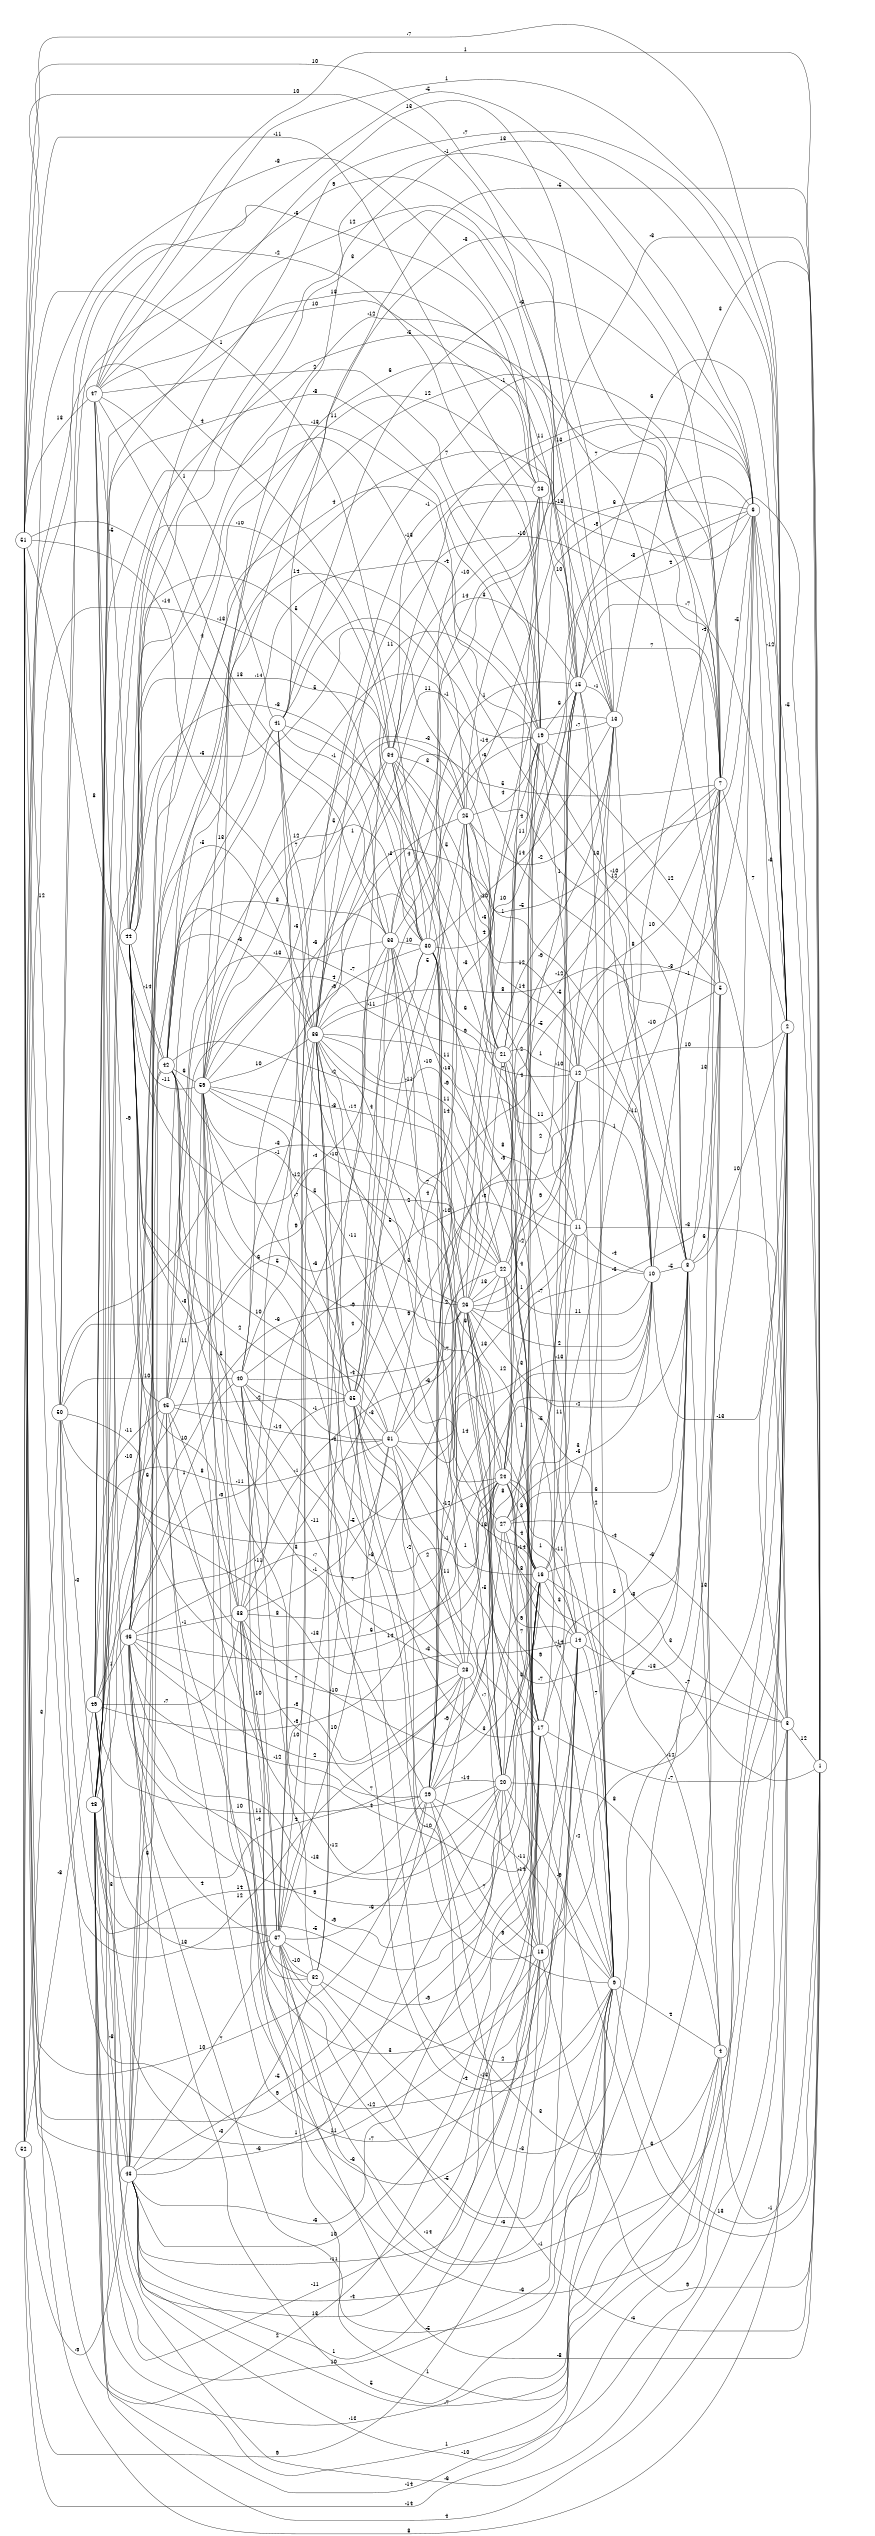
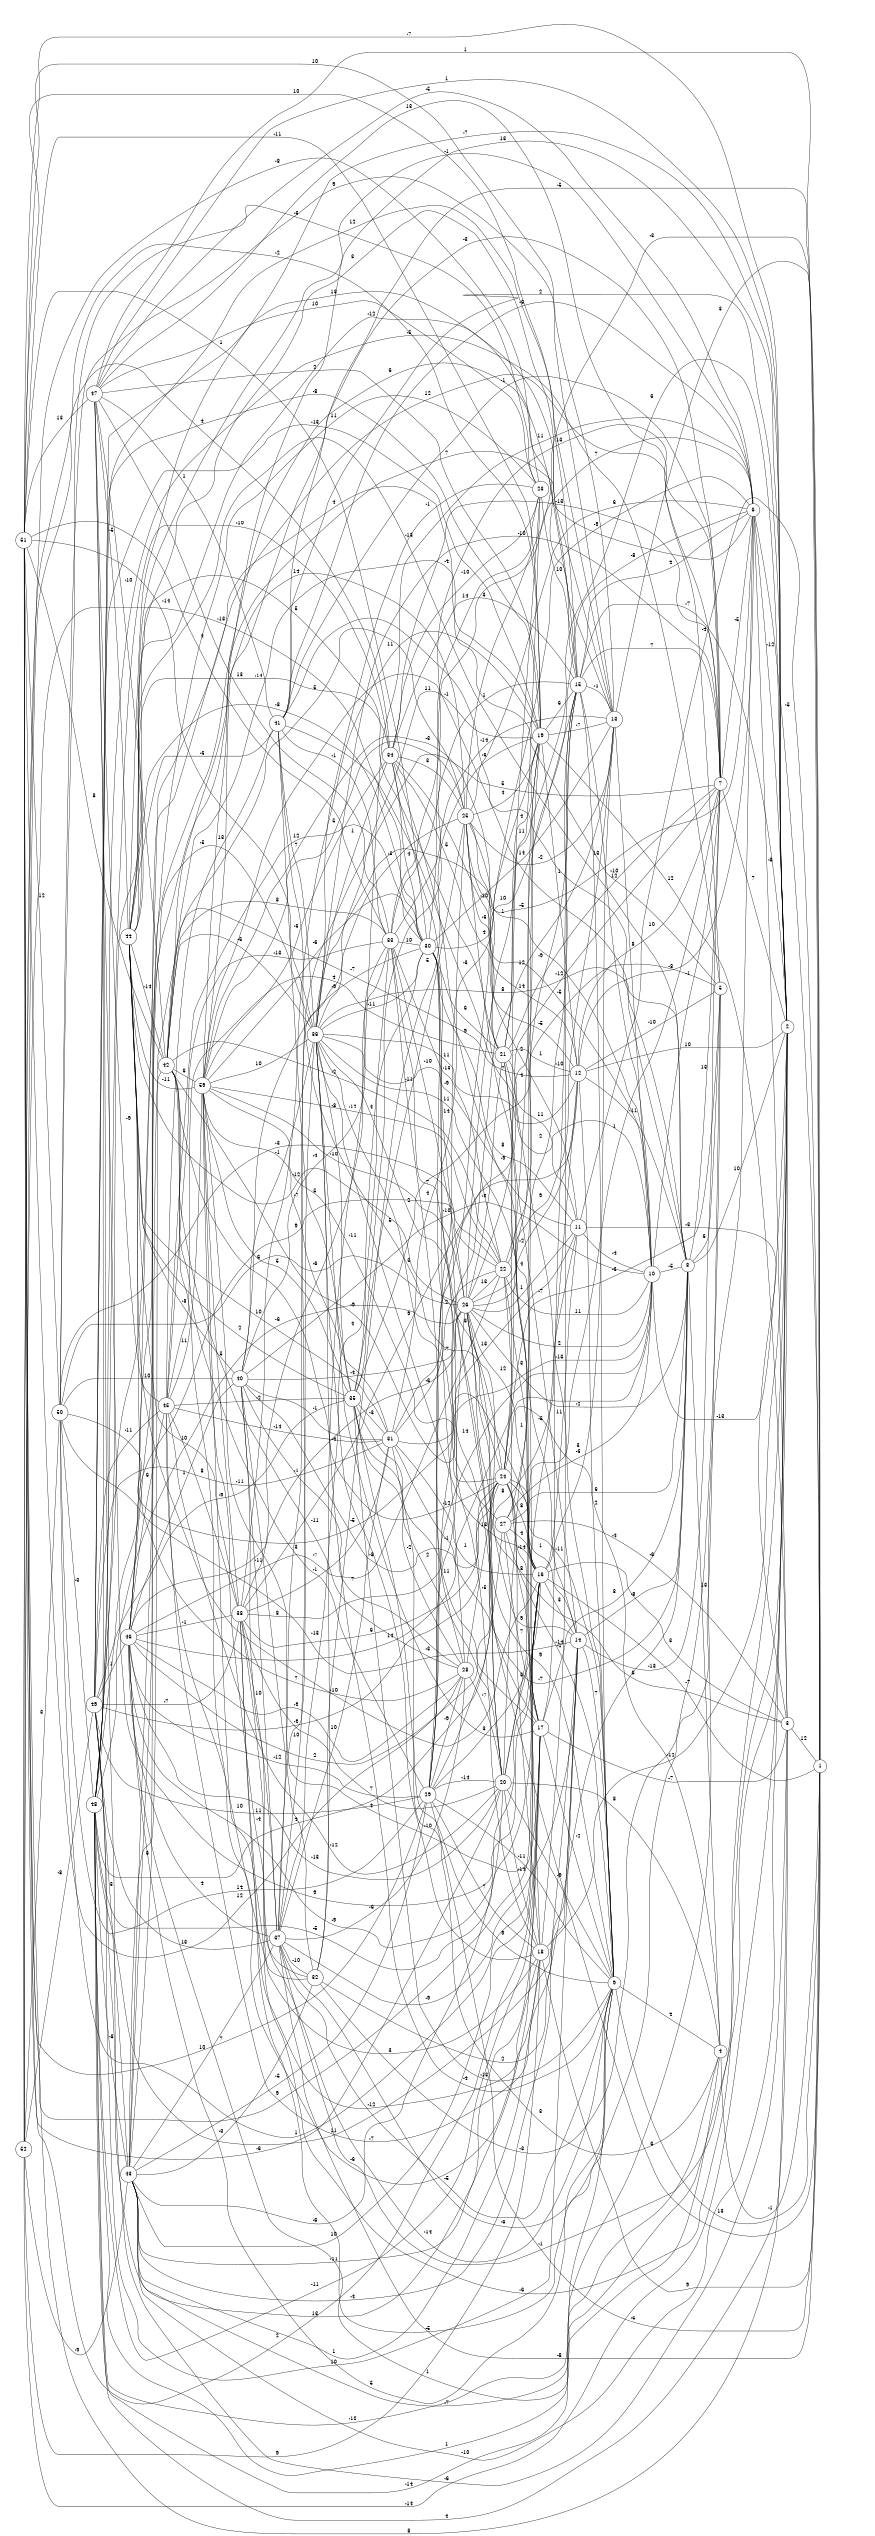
  graph {
    fontname="Helvetica,Arial,sans-serif"
    rankdir=LR
    node [shape=circle]
    52
    2
    18
    19
    23
    30
    34
    43
    49
    50
    15
    1
    3
    13
    12
    20
    28
    6
    21
    11
    16
    7
    25
    17
    29
    42
    14
    37
    32
    24
    31
    35
    38
    45
    46
    10
    22
    26
    40
    48
    9
    8
    5
    4
    33
    36
    n47 [label=59]
    41
    27
    51
    47
    44
    52 -- 2 [label=-14]
    52 -- 18 [label=9]
    52 -- 19 [label=-2]
    52 -- 23 [label=-8]
    52 -- 30 [label=-13]
    52 -- 34 [label=4]
    52 -- 43 [label=-9]
    52 -- 49 [label=-8]
    52 -- 50 [label=3]
    18 -- 2 [label=-12]
    18 -- 15 [label=-1]
    18 -- 1 [label=9]
    19 -- 15 [label=6]
    19 -- 3 [label=12]
    19 -- 13 [label=-7]
    19 -- 12 [label=1]
    23 -- 15 [label=10]
    30 -- 18 [label=-5]
    30 -- 19 [label=4]
    30 -- 13 [label=14]
    30 -- 20 [label=14]
    30 -- 28 [label=-7]
    30 -- 6 [label=7]
    30 -- 21 [label=6]
    30 -- 11 [label=8]
    34 -- 23 [label=-10]
    34 -- 30 [label=4]
    34 -- 15 [label=3]
    34 -- 12 [label=-10]
    34 -- 20 [label=14]
    34 -- 21 [label=5]
    34 -- 16 [label=9]
    34 -- 7 [label=-13]
    34 -- 25 [label=3]
    43 -- 2 [label=-10]
    43 -- 18 [label=1]
    43 -- 23 [label=11]
    43 -- 12 [label=-7]
    43 -- 20 [label=-6]
    43 -- 6 [label=-7]
    43 -- 16 [label=10]
    43 -- 25 [label=14]
    43 -- 17 [label=-11]
    43 -- 29 [label=-5]
    43 -- 42 [label=6]
    43 -- 14 [label=-4]
    43 -- 37 [label=10]
    43 -- 32 [label=-3]
    49 -- 19 [label=-8]
    49 -- 43 [label=3]
    49 -- 15 [label=13]
    49 -- 13 [label=12]
    49 -- 17 [label=13]
    49 -- 29 [label=11]
    49 -- 14 [label=10]
    49 -- 37 [label=13]
    49 -- 24 [label=-9]
    49 -- 31 [label=-11]
    49 -- 35 [label=-9]
    49 -- 38 [label=-7]
    49 -- 45 [label=-11]
    49 -- 46 [label=1]
    50 -- 23 [label=-6]
    50 -- 13 [label=9]
    50 -- 16 [label=1]
    50 -- 29 [label=14]
    50 -- 14 [label=-13]
    50 -- 10 [label=-5]
    50 -- 22 [label=-3]
    50 -- 26 [label=6]
    50 -- 40 [label=10]
    50 -- 48 [label=-3]
    15 -- 2 [label=-7]
    15 -- 13 [label=-1]
    15 -- 6 [label=4]
    15 -- 7 [label=7]
    15 -- 10 [label=12]
    15 -- 9 [label=13]
    3 -- 1 [label=12]
    13 -- 1 [label=3]
    13 -- 10 [label=8]
    12 -- 2 [label=10]
    12 -- 6 [label=-8]
    12 -- 7 [label=10]
    12 -- 9 [label=2]
    12 -- 8 [label=-11]
    12 -- 5 [label=-10]
    20 -- 18 [label=-14]
    20 -- 19 [label=1]
    20 -- 12 [label=-5]
    20 -- 7 [label=1]
    20 -- 9 [label=-9]
    20 -- 4 [label=8]
    28 -- 20 [label=-7]
    28 -- 24 [label=13]
    6 -- 2 [label=-12]
    6 -- 1 [label=-5]
    6 -- 3 [label=-8]
    21 -- 2 [label=6]
    21 -- 19 [label=4]
    21 -- 12 [label=1]
    21 -- 11 [label=11]
    21 -- 7 [label=-10]
    21 -- 17 [label=4]
    21 -- 14 [label=-7]
    21 -- 9 [label=-13]
    11 -- 1 [label=-4]
    11 -- 3 [label=-3]
    11 -- 10 [label=-4]
    16 -- 1 [label=-7]
    16 -- 3 [label=3]
    16 -- 13 [label=3]
    16 -- 11 [label=11]
    16 -- 14 [label=3]
    7 -- 2 [label=7]
    7 -- 6 [label=-5]
    25 -- 19 [label=4]
    25 -- 1 [label=-3]
    25 -- 13 [label=-2]
    25 -- 12 [label=14]
    25 -- 6 [label=6]
    25 -- 21 [label=-6]
    25 -- 11 [label=2]
    25 -- 17 [label=7]
    25 -- 10 [label=-5]
    17 -- 15 [label=-10]
    17 -- 3 [label=-7]
    17 -- 9 [label=-2]
    17 -- 8 [label=8]
    29 -- 18 [label=7]
    29 -- 15 [label=10]
    29 -- 1 [label=-5]
    29 -- 13 [label=12]
    29 -- 20 [label=-14]
    29 -- 28 [label=-9]
    29 -- 6 [label=-9]
    29 -- 11 [label=8]
    29 -- 16 [label=3]
    29 -- 26 [label=-1]
    29 -- 9 [label=-11]
    42 -- 18 [label=-6]
    42 -- 13 [label=6]
    42 -- 28 [label=-11]
    42 -- 16 [label=-9]
    42 -- 25 [label=5]
    42 -- 29 [label=3]
    42 -- 24 [label=-4]
    42 -- 22 [label=-2]
    42 -- 5 [label=-4]
    42 -- 33 [label=8]
    42 -- 36 [label=-6]
    42 -- n47 [label=6]
    14 -- 7 [label=-13]
    14 -- 9 [label=7]
    14 -- 8 [label=-8]
    37 -- 2 [label=-1]
    37 -- 30 [label=4]
    37 -- 1 [label=-8]
    37 -- 28 [label=-6]
    37 -- 6 [label=-5]
    37 -- 7 [label=5]
    37 -- 14 [label=-9]
    37 -- 32 [label=-10]
    37 -- 31 [label=10]
    37 -- 9 [label=-5]
    37 -- 5 [label=-6]
    37 -- 36 [label=10]
    32 -- 19 [label=5]
    32 -- 6 [label=11]
    32 -- 8 [label=2]
    32 -- 5 [label=-3]
    24 -- 18 [label=3]
    24 -- 23 [label=11]
    24 -- 6 [label=-8]
    24 -- 16 [label=8]
    24 -- 17 [label=8]
    24 -- 14 [label=1]
    24 -- 9 [label=-11]
    24 -- 5 [label=-3]
    24 -- 4 [label=-4]
    31 -- 11 [label=13]
    31 -- 16 [label=1]
    31 -- 7 [label=-12]
    31 -- 25 [label=7]
    31 -- 22 [label=2]
    31 -- 9 [label=9]
    31 -- 8 [label=-7]
    35 -- 13 [label=-14]
    35 -- 20 [label=2]
    35 -- 28 [label=-2]
    35 -- 25 [label=-11]
    35 -- 17 [label=11]
    35 -- 31 [label=-3]
    35 -- 9 [label=-13]
    35 -- 5 [label=-5]
    35 -- 4 [label=3]
    35 -- 33 [label=4]
    38 -- 2 [label=-6]
    38 -- 18 [label=3]
    38 -- 19 [label=11]
    38 -- 12 [label=9]
    38 -- 20 [label=7]
    38 -- 37 [label=10]
    38 -- 24 [label=6]
    38 -- 31 [label=-1]
    38 -- 10 [label=-12]
    38 -- 9 [label=-5]
    38 -- 33 [label=-6]
    45 -- 30 [label=12]
    45 -- 20 [label=-12]
    45 -- 21 [label=4]
    45 -- 14 [label=-7]
    45 -- 32 [label=10]
    45 -- 31 [label=-14]
    45 -- 35 [label=-2]
    45 -- 38 [label=8]
    45 -- 33 [label=-13]
    45 -- n47 [label=11]
    45 -- 41 [label=13]
    46 -- 19 [label=4]
    46 -- 20 [label=-13]
    46 -- 28 [label=-9]
    46 -- 6 [label=7]
    46 -- 16 [label=-9]
    46 -- 7 [label=12]
    46 -- 29 [label=-12]
    46 -- 37 [label=4]
    46 -- 24 [label=2]
    46 -- 38 [label=-1]
    46 -- 45 [label=6]
    46 -- 10 [label=14]
    46 -- 22 [label=-7]
    46 -- 26 [label=-1]
    46 -- 40 [label=1]
    46 -- 9 [label=5]
    46 -- 4 [label=1]
    10 -- 2 [label=-13]
    10 -- 7 [label=-1]
    10 -- 8 [label=-5]
    22 -- 18 [label=-14]
    22 -- 19 [label=4]
    22 -- 15 [label=-9]
    22 -- 16 [label=3]
    22 -- 10 [label=11]
    26 -- 19 [label=-9]
    26 -- 23 [label=1]
    26 -- 1 [label=6]
    26 -- 3 [label=6]
    26 -- 13 [label=9]
    26 -- 12 [label=-2]
    26 -- 21 [label=-9]
    26 -- 11 [label=1]
    26 -- 16 [label=12]
    26 -- 14 [label=9]
    26 -- 10 [label=2]
    26 -- 22 [label=13]
    26 -- 9 [label=9]
    26 -- 8 [label=-2]
    40 -- 30 [label=-9]
    40 -- 28 [label=7]
    40 -- 37 [label=-11]
    40 -- 32 [label=8]
    40 -- 24 [label=-8]
    40 -- 31 [label=-1]
    40 -- 10 [label=-10]
    40 -- 26 [label=-4]
    40 -- 9 [label=-14]
    40 -- 33 [label=-4]
    40 -- 36 [label=-1]
    48 -- 2 [label=1]
    48 -- 19 [label=-13]
    48 -- 34 [label=-10]
    48 -- 43 [label=-8]
    48 -- 3 [label=4]
    48 -- 21 [label=5]
    48 -- 16 [label=-5]
    48 -- 17 [label=-11]
    48 -- 14 [label=11]
    48 -- 22 [label=9]
    48 -- 26 [label=-6]
    48 -- 9 [label=-10]
    48 -- 5 [label=-5]
    48 -- 4 [label=-14]
    48 -- 36 [label=-5]
    48 -- 27 [label=4]
    9 -- 1 [label=13]
    9 -- 4 [label=4]
    8 -- 2 [label=10]
    8 -- 7 [label=13]
    8 -- 5 [label=6]
    8 -- 4 [label=13]
    4 -- 1 [label=-1]
    33 -- 23 [label=14]
    33 -- 30 [label=10]
    33 -- 15 [label=1]
    33 -- 28 [label=4]
    33 -- 7 [label=13]
    33 -- 17 [label=6]
    33 -- 22 [label=-13]
    33 -- 26 [label=-10]
    36 -- 18 [label=-10]
    36 -- 19 [label=11]
    36 -- 23 [label=-1]
    36 -- 30 [label=-11]
    36 -- 34 [label=1]
    36 -- 12 [label=11]
    36 -- 11 [label=-9]
    36 -- 16 [label=-6]
    36 -- 7 [label=-10]
    36 -- 25 [label=-5]
    36 -- 17 [label=-3]
    36 -- 14 [label=11]
    36 -- 24 [label=2]
    36 -- 35 [label=-8]
    36 -- 9 [label=-4]
    36 -- 8 [label=8]
    36 -- 27 [label=3]
    n47 -- 2 [label=13]
    n47 -- 18 [label=-12]
    n47 -- 30 [label=-6]
    n47 -- 34 [label=-6]
    n47 -- 7 [label=-3]
    n47 -- 25 [label=5]
    n47 -- 17 [label=4]
    n47 -- 32 [label=-4]
    n47 -- 24 [label=-11]
    n47 -- 31 [label=-7]
    n47 -- 35 [label=5]
    n47 -- 38 [label=5]
    n47 -- 10 [label=-3]
    n47 -- 22 [label=-12]
    n47 -- 26 [label=-10]
    n47 -- 8 [label=-1]
    n47 -- 36 [label=10]
+   41 -- 2 [label=2]
    41 -- 1 [label=-5]
    41 -- 6 [label=-6]
    41 -- 7 [label=-1]
    41 -- 24 [label=5]
    41 -- 35 [label=5]
    41 -- 10 [label=-3]
    41 -- 8 [label=-6]
    41 -- 33 [label=-1]
    41 -- 36 [label=7]
    27 -- 15 [label=2]
    27 -- 3 [label=-6]
    27 -- 16 [label=4]
    27 -- 17 [label=7]
    27 -- 10 [label=-6]
    27 -- 9 [label=-14]
    27 -- 8 [label=6]
    51 -- 2 [label=-7]
    51 -- 19 [label=-11]
    51 -- 30 [label=1]
    51 -- 50 [label=12]
    51 -- 15 [label=10]
    51 -- 3 [label=8]
    51 -- 13 [label=10]
    51 -- 20 [label=-6]
    51 -- 28 [label=12]
    51 -- 16 [label=9]
    51 -- 17 [label=2]
    51 -- 29 [label=7]
    51 -- 42 [label=8]
    51 -- 33 [label=4]
    51 -- 36 [label=-14]
    51 -- 47 [label=13]
    47 -- 2 [label=1]
    47 -- 19 [label=2]
    47 -- 23 [label=10]
    47 -- 1 [label=1]
    47 -- 3 [label=-6]
    47 -- 6 [label=-5]
    47 -- 16 [label=9]
-   48 -- 42 [label=-10]
+   47 -- 42 [label=-10]
    47 -- 45 [label=-9]
    47 -- 5 [label=13]
    47 -- 33 [label=13]
    47 -- 41 [label=1]
    47 -- 44 [label=-5]
    44 -- 2 [label=-7]
    44 -- 30 [label=-8]
    44 -- 34 [label=-14]
    44 -- 15 [label=3]
    44 -- 13 [label=-12]
    44 -- 28 [label=7]
    44 -- 6 [label=-1]
    44 -- 16 [label=-10]
    44 -- 42 [label=-14]
    44 -- 31 [label=10]
    44 -- 35 [label=2]
    44 -- 38 [label=10]
    44 -- 26 [label=-12]
    44 -- 40 [label=-8]
    44 -- 8 [label=-13]
    44 -- n47 [label=-11]
    44 -- 41 [label=-6]
  }
